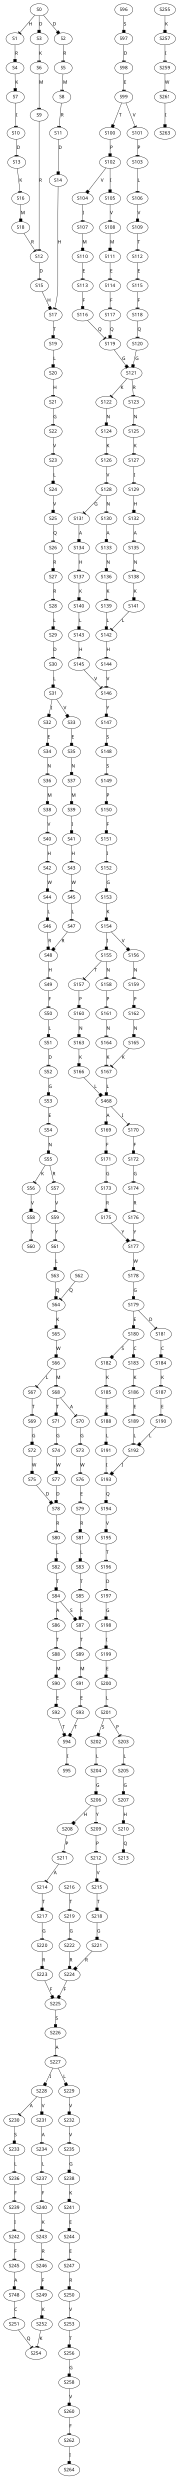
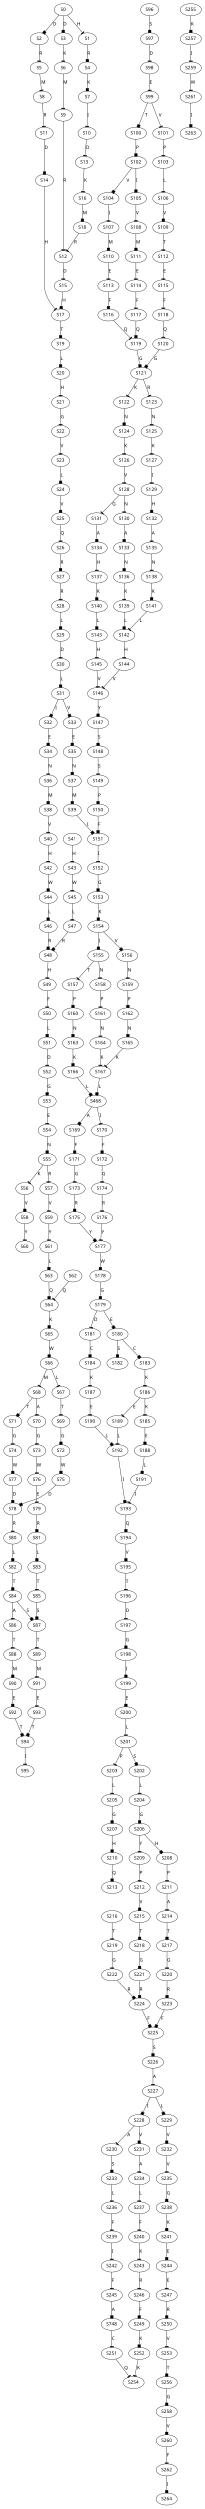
  strict digraph {
    fontname="Noto Sans"
    node [fontname="Noto Sans"]
    edge [arrowhead=box fontname="Noto Sans"]
    S0
    S1
    S2
    S3
    S4
    S5
    S6
    S7
    S8
    S9
    S10
    S11
    S12
    S13
    S14
    S15
    S16
    S17
    S18
    S19
    S20
    S21
    S22
    S23
    S24
    S25
    S26
    S27
    S28
    S29
    S30
    S31
    S32
    S33
    S34
    S35
    S36
    S37
    S38
    S39
    S40
    S41
    S42
    S43
    S44
    S45
    S46
    S47
    S48
    S49
    S50
    S51
    S52
    S53
    S54
    S55
    S56
    S57
    S58
    S59
    S60
    S61
    S63
    S62
    S64
    S65
    S66
    S67
    S68
    S69
    S70
    S71
    S72
    S73
    S74
    S75
    S76
    S77
    S78
    S79
    S80
    S81
    S82
    S83
    S84
    S85
    S86
    S87
    S88
    S89
    S90
    S91
    S92
    S93
    S94
    S95
    S96
    S97
    S98
    S99
    S100
    S101
    S102
    S103
    S104
    S105
    S106
    S107
    S108
    S109
    S110
    S111
    S112
    S113
    S114
    S115
    S116
    S117
    S118
    S119
    S120
    S121
    S122
    S123
    S124
    S125
    S126
    S127
    S128
    S129
    S130
    S131
    S132
    S133
    S134
    S135
    S136
    S137
    S138
    S139
    S140
    S141
    S142
    S143
    S144
    S145
    S146
    S147
    S148
    S149
    S150
    S151
    S152
    S153
    S154
    S155
    S156
    S157
    S158
    S159
    S160
    S161
    S162
    S163
    S164
    S165
    S166
    S167
    n169 [label=S468]
    S169
    S170
    S171
    S172
    S173
    S174
    S175
    S176
    S177
    S178
    S179
    S180
    S181
    S182
    S183
    S184
    S185
    S186
    S187
    S188
    S189
    S190
    S191
    S192
    S193
    S194
    S195
    S196
    S197
    S198
    S199
    S200
    S201
    S202
    S203
    S204
    S205
    S206
    S207
    S208
    S209
    S210
    S211
    S212
    S213
    S214
    S215
    S217
    S218
    S216
    S219
    S220
    S221
    S222
    S223
    S224
    S225
    S226
    S227
    S228
    S229
    S230
    S231
    S232
    S233
    S234
    S235
    S236
    S237
    S238
    S239
    S240
    S241
    S242
    S243
    S244
    S245
    S246
    S247
    n249 [label=S748]
    S249
    S250
    S251
    S252
    S253
    S254
    S256
    S255
    S257
    S258
    S259
    S260
    S261
    S262
    S263
    S264
    S0 -> S1 [arrowhead=tee label=H]
    S0 -> S2 [label=D]
    S0 -> S3 [label=D]
    S1 -> S4 [label=R]
    S2 -> S5 [arrowhead=tee label=R]
    S3 -> S6 [arrowhead=tee label=K]
    S4 -> S7 [label=K]
    S5 -> S8 [arrowhead=tee label=M]
    S6 -> S9 [arrowhead=tee label=M]
    S7 -> S10 [arrowhead=tee label=I]
    S8 -> S11 [arrowhead=tee label=R]
    S9 -> S12 [arrowhead=tee label=R]
    S10 -> S13 [arrowhead=tee label=D]
    S11 -> S14 [label=D]
    S12 -> S15 [arrowhead=tee label=D]
    S13 -> S16 [arrowhead=tee label=K]
    S14 -> S17 [arrowhead=tee label=H]
    S15 -> S17 [label=H]
    S16 -> S18 [label=M]
    S17 -> S19 [label=T]
    S18 -> S12 [arrowhead=tee label=R]
    S19 -> S20 [label=L]
    S20 -> S21 [arrowhead=tee label=H]
    S21 -> S22 [arrowhead=tee label=G]
    S22 -> S23 [arrowhead=tee label=V]
    S23 -> S24 [label=L]
    S24 -> S25 [label=V]
    S25 -> S26 [arrowhead=tee label=Q]
    S26 -> S27 [label=R]
    S27 -> S28 [arrowhead=tee label=R]
    S28 -> S29 [label=L]
    S29 -> S30 [arrowhead=tee label=D]
    S30 -> S31 [label=L]
    S31 -> S32 [label=I]
    S31 -> S33 [label=V]
    S32 -> S34 [label=E]
    S33 -> S35 [label=E]
    S34 -> S36 [arrowhead=tee label=N]
    S35 -> S37 [label=N]
    S36 -> S38 [label=M]
    S37 -> S39 [label=M]
    S38 -> S40 [arrowhead=tee label=V]
-   S39 -> S41 [label=I]
+   S39 -> S151 [label=I]
    S40 -> S42 [arrowhead=tee label=H]
    S41 -> S43 [arrowhead=tee label=H]
    S42 -> S44 [label=W]
    S43 -> S45 [arrowhead=tee label=W]
    S44 -> S46 [label=L]
    S45 -> S47 [arrowhead=tee label=L]
    S46 -> S48 [label=R]
    S47 -> S48 [label=R]
    S48 -> S49 [arrowhead=tee label=H]
    S49 -> S50 [arrowhead=tee label=F]
    S50 -> S51 [label=L]
    S51 -> S52 [arrowhead=tee label=D]
    S52 -> S53 [label=G]
    S53 -> S54 [arrowhead=tee label=E]
    S54 -> S55 [label=N]
    S55 -> S56 [arrowhead=tee label=K]
    S55 -> S57 [arrowhead=tee label=R]
    S56 -> S58 [label=V]
    S57 -> S59 [arrowhead=tee label=V]
    S58 -> S60 [arrowhead=tee label=Y]
    S59 -> S61 [arrowhead=tee label=Y]
    S61 -> S63 [label=L]
    S63 -> S64 [label=Q]
    S62 -> S64 [arrowhead=tee label=Q]
    S64 -> S65 [label=K]
    S65 -> S66 [label=W]
    S66 -> S67 [arrowhead=tee label=L]
    S66 -> S68 [arrowhead=tee label=M]
    S67 -> S69 [arrowhead=tee label=T]
    S68 -> S70 [arrowhead=tee label=A]
    S68 -> S71 [label=T]
    S69 -> S72 [label=G]
    S70 -> S73 [arrowhead=tee label=G]
    S71 -> S74 [arrowhead=tee label=G]
    S72 -> S75 [label=W]
    S73 -> S76 [arrowhead=tee label=W]
    S74 -> S77 [label=W]
    S75 -> S78 [label=D]
    S76 -> S79 [arrowhead=tee label=E]
    S77 -> S78 [label=D]
    S78 -> S80 [arrowhead=tee label=R]
    S79 -> S81 [label=R]
    S80 -> S82 [label=L]
    S81 -> S83 [label=L]
    S82 -> S84 [label=T]
    S83 -> S85 [arrowhead=tee label=T]
    S84 -> S86 [arrowhead=tee label=A]
    S84 -> S87 [label=S]
    S85 -> S87 [label=S]
    S86 -> S88 [arrowhead=tee label=T]
    S87 -> S89 [arrowhead=tee label=T]
    S88 -> S90 [label=M]
    S89 -> S91 [arrowhead=tee label=M]
    S90 -> S92 [label=E]
    S91 -> S93 [arrowhead=tee label=E]
    S92 -> S94 [label=T]
    S93 -> S94 [label=T]
    S94 -> S95 [arrowhead=tee label=I]
    S96 -> S97 [label=S]
    S97 -> S98 [arrowhead=tee label=D]
    S98 -> S99 [arrowhead=tee label=E]
    S99 -> S100 [label=T]
    S99 -> S101 [arrowhead=tee label=V]
    S100 -> S102 [label=P]
    S101 -> S103 [arrowhead=tee label=P]
    S102 -> S104 [label=V]
    S102 -> S105 [label=I]
    S103 -> S106 [arrowhead=tee label=L]
    S104 -> S107 [arrowhead=tee label=I]
    S105 -> S108 [arrowhead=tee label=V]
    S106 -> S109 [label=V]
    S107 -> S110 [label=M]
    S108 -> S111 [label=M]
    S109 -> S112 [arrowhead=tee label=T]
    S110 -> S113 [arrowhead=tee label=E]
    S111 -> S114 [arrowhead=tee label=E]
    S112 -> S115 [arrowhead=tee label=E]
    S113 -> S116 [label=F]
    S114 -> S117 [arrowhead=tee label=F]
    S115 -> S118 [arrowhead=tee label=F]
    S116 -> S119 [arrowhead=tee label=Q]
    S117 -> S119 [label=Q]
    S118 -> S120 [arrowhead=tee label=Q]
    S119 -> S121 [label=G]
    S120 -> S121 [label=G]
    S121 -> S122 [arrowhead=tee label=K]
    S121 -> S123 [arrowhead=tee label=R]
    S122 -> S124 [label=N]
    S123 -> S125 [arrowhead=tee label=N]
    S124 -> S126 [arrowhead=tee label=K]
    S125 -> S127 [arrowhead=tee label=K]
    S126 -> S128 [arrowhead=tee label=V]
    S127 -> S129 [arrowhead=tee label=I]
    S128 -> S130 [arrowhead=tee label=N]
    S128 -> S131 [arrowhead=tee label=G]
    S129 -> S132 [label=H]
    S130 -> S133 [label=A]
    S131 -> S134 [label=A]
    S132 -> S135 [arrowhead=tee label=A]
    S133 -> S136 [label=N]
    S134 -> S137 [arrowhead=tee label=H]
    S135 -> S138 [arrowhead=tee label=N]
    S136 -> S139 [arrowhead=tee label=K]
    S137 -> S140 [label=K]
    S138 -> S141 [label=K]
    S139 -> S142 [label=L]
    S140 -> S143 [label=L]
    S141 -> S142 [arrowhead=tee label=L]
    S142 -> S144 [arrowhead=tee label=H]
    S143 -> S145 [arrowhead=tee label=H]
    S144 -> S146 [arrowhead=tee label=V]
    S145 -> S146 [arrowhead=tee label=V]
    S146 -> S147 [label=Y]
    S147 -> S148 [label=S]
    S148 -> S149 [arrowhead=tee label=S]
    S149 -> S150 [label=P]
    S150 -> S151 [label=F]
    S151 -> S152 [arrowhead=tee label=I]
    S152 -> S153 [label=G]
    S153 -> S154 [label=K]
    S154 -> S155 [label=I]
    S154 -> S156 [label=V]
    S155 -> S157 [arrowhead=tee label=T]
    S155 -> S158 [arrowhead=tee label=N]
    S156 -> S159 [arrowhead=tee label=N]
    S157 -> S160 [label=P]
    S158 -> S161 [arrowhead=tee label=P]
    S159 -> S162 [label=P]
    S160 -> S163 [label=N]
    S161 -> S164 [arrowhead=tee label=N]
    S162 -> S165 [label=N]
    S163 -> S166 [label=K]
    S164 -> S167 [arrowhead=tee label=K]
    S165 -> S167 [arrowhead=tee label=K]
    S166 -> n169 [label=L]
    S167 -> n169 [label=L]
    n169 -> S169 [label=A]
    n169 -> S170 [arrowhead=tee label=I]
    S169 -> S171 [label=F]
    S170 -> S172 [label=F]
    S171 -> S173 [arrowhead=tee label=G]
    S172 -> S174 [arrowhead=tee label=G]
    S173 -> S175 [label=R]
    S174 -> S176 [arrowhead=tee label=R]
    S175 -> S177 [label=Y]
    S176 -> S177 [arrowhead=tee label=Y]
    S177 -> S178 [label=W]
    S178 -> S179 [label=G]
    S179 -> S180 [label=E]
    S179 -> S181 [arrowhead=tee label=D]
    S180 -> S182 [label=S]
    S180 -> S183 [label=C]
    S181 -> S184 [label=C]
-   S182 -> S185 [arrowhead=tee label=K]
+   S186 -> S185 [arrowhead=tee label=K]
    S183 -> S186 [arrowhead=tee label=K]
    S184 -> S187 [arrowhead=tee label=K]
    S185 -> S188 [label=E]
    S186 -> S189 [arrowhead=tee label=E]
    S187 -> S190 [arrowhead=tee label=E]
    S188 -> S191 [label=L]
    S189 -> S192 [arrowhead=tee label=L]
    S190 -> S192 [label=L]
    S191 -> S193 [arrowhead=tee label=I]
    S192 -> S193 [label=I]
    S193 -> S194 [label=Q]
    S194 -> S195 [label=V]
    S195 -> S196 [arrowhead=tee label=T]
    S196 -> S197 [arrowhead=tee label=D]
    S197 -> S198 [label=G]
    S198 -> S199 [label=I]
    S199 -> S200 [label=E]
    S200 -> S201 [arrowhead=tee label=L]
    S201 -> S202 [label=S]
    S201 -> S203 [arrowhead=tee label=P]
    S202 -> S204 [arrowhead=tee label=L]
    S203 -> S205 [arrowhead=tee label=L]
    S204 -> S206 [label=G]
    S205 -> S207 [label=G]
    S206 -> S208 [label=H]
    S206 -> S209 [arrowhead=tee label=Y]
    S207 -> S210 [label=H]
    S208 -> S211 [arrowhead=tee label=P]
    S209 -> S212 [arrowhead=tee label=P]
    S210 -> S213 [label=Q]
    S211 -> S214 [arrowhead=tee label=A]
    S212 -> S215 [label=V]
    S214 -> S217 [label=T]
    S215 -> S218 [label=T]
    S217 -> S220 [arrowhead=tee label=G]
    S218 -> S221 [label=G]
    S216 -> S219 [arrowhead=tee label=T]
    S219 -> S222 [arrowhead=tee label=G]
    S220 -> S223 [label=R]
    S221 -> S224 [label=R]
    S222 -> S224 [label=R]
    S223 -> S225 [label=F]
    S224 -> S225 [label=F]
    S225 -> S226 [label=S]
    S226 -> S227 [arrowhead=tee label=A]
    S227 -> S228 [label=I]
    S227 -> S229 [label=L]
    S228 -> S230 [arrowhead=tee label=A]
    S228 -> S231 [label=V]
    S229 -> S232 [label=V]
    S230 -> S233 [label=S]
    S231 -> S234 [arrowhead=tee label=A]
    S232 -> S235 [arrowhead=tee label=V]
    S233 -> S236 [arrowhead=tee label=L]
    S234 -> S237 [arrowhead=tee label=L]
    S235 -> S238 [label=G]
    S236 -> S239 [arrowhead=tee label=F]
    S237 -> S240 [arrowhead=tee label=F]
    S238 -> S241 [label=K]
    S239 -> S242 [arrowhead=tee label=I]
    S240 -> S243 [arrowhead=tee label=K]
    S241 -> S244 [label=E]
    S242 -> S245 [arrowhead=tee label=F]
    S243 -> S246 [arrowhead=tee label=R]
    S244 -> S247 [arrowhead=tee label=E]
    S245 -> n249 [label=A]
    S246 -> S249 [label=F]
    S247 -> S250 [label=R]
    n249 -> S251 [arrowhead=tee label=C]
    S249 -> S252 [label=K]
    S250 -> S253 [arrowhead=tee label=V]
    S251 -> S254 [arrowhead=tee label=Q]
    S252 -> S254 [arrowhead=tee label=K]
    S253 -> S256 [label=T]
    S256 -> S258 [label=G]
    S255 -> S257 [label=K]
    S257 -> S259 [arrowhead=tee label=I]
    S258 -> S260 [label=V]
    S259 -> S261 [arrowhead=tee label=W]
    S260 -> S262 [arrowhead=tee label=F]
    S261 -> S263 [label=I]
    S262 -> S264 [label=I]
  }
